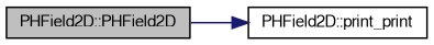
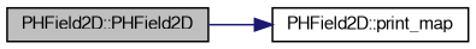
  digraph {
    rankdir=LR
    node [color=black fontname=FreeSans fontsize=10 shape=record]
    n1 [fillcolor=grey75 fontcolor=black height=0.2 label="PHField2D::PHField2D" style=filled width=0.4]
-   n2 [height=0.2 label="PHField2D::print_print" width=0.4]
+   n2 [height=0.2 label="PHField2D::print_map" width=0.4]
    n1 -> n2 [color=midnightblue fontname=FreeSans fontsize=10 labelfontname=FreeSans labelfontsize=10 style=solid]
  }
